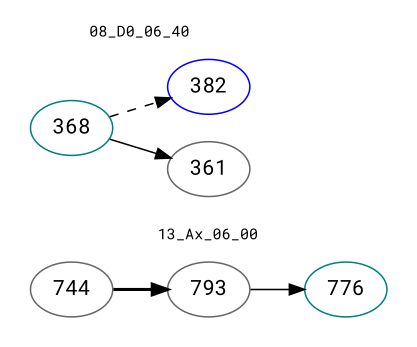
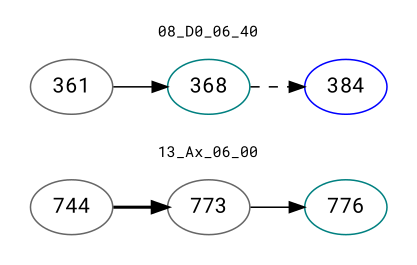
  digraph {
    fontname="Roboto Mono"
    rankdir=LR
    node [color=gray40 fontname="Roboto Mono"]
    edge [color=black fontname="Roboto Mono" style=solid]
-   n1 [label=793]
+   n1 [label=773]
    n2 [label=744]
    n3 [color=teal label=776]
    n4 [color=teal label=368]
    n5 [label=361]
-   n6 [color=blue label=382]
+   n6 [color=blue label=384]
    subgraph cluster_1 {
      color=white
      fontsize=10
      label="13_Ax_06_00"
      n1
      n2
      n3
    }
    subgraph cluster_2 {
      color=white
      fontsize=10
      label="08_D0_06_40"
      n4
      n5
      n6
    }
    n1 -> n3
    n2 -> n1 [style=bold]
-   n4 -> n5
+   n5 -> n4
    n4 -> n6 [style=dashed]
  }
